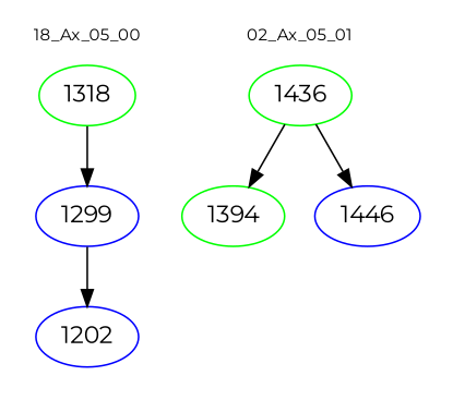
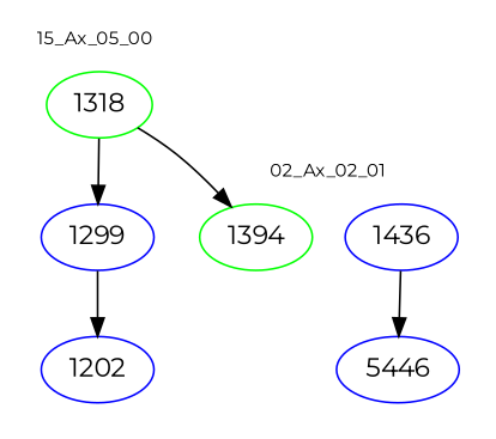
  digraph {
    fontname=Montserrat
    node [color=blue fontname=Montserrat]
    edge [color=black fontname=Montserrat]
    n1 [label=1299]
    n2 [label=1202]
    n3 [color=green label=1318]
-   n4 [color=green label=1436]
+   n4 [label=1436]
    n5 [color=green label=1394]
-   n6 [label=1446]
+   n6 [label=5446]
    subgraph cluster_1 {
      color=white
      fontsize=10
-     label="18_Ax_05_00"
+     label="15_Ax_05_00"
      n1
      n2
      n3
    }
    subgraph cluster_2 {
      color=white
      fontsize=10
-     label="02_Ax_05_01"
+     label="02_Ax_02_01"
      n4
      n5
      n6
    }
    n1 -> n2
    n3 -> n1
-   n4 -> n5
+   n3 -> n5
    n4 -> n6
  }
